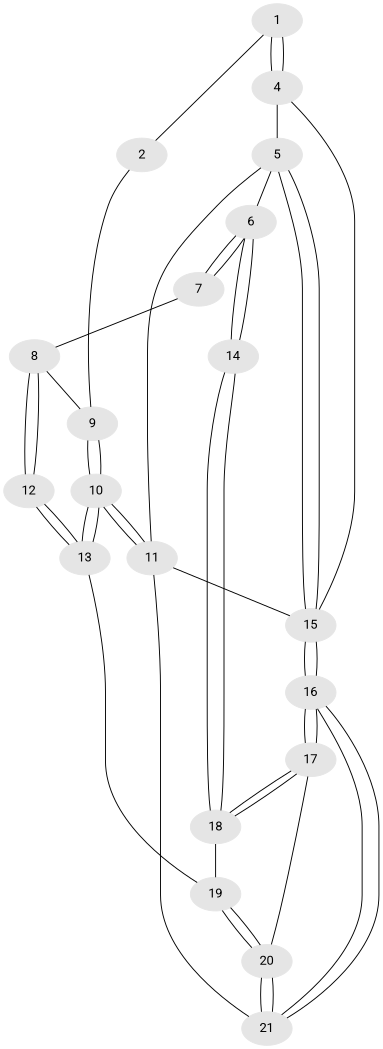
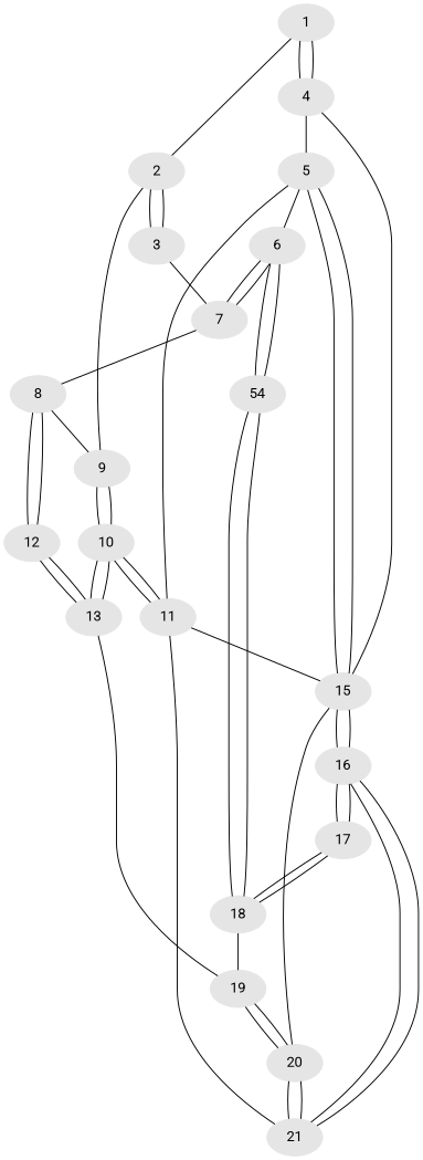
  graph {
    fontname=Roboto
    node [color=gray90 fontname=Roboto style=filled]
    edge [fontname=Roboto]
    1
    2
    4
+   3
    9
    5
    15
    7
    10
    11
    21
    8
    6
    16
-   14
+   14 [label=54]
    18
    12
    13
    19
    20
    17
    1 -- 2
    1 -- 4
    1 -- 4
+   2 -- 3
+   2 -- 3
    2 -- 9
    4 -- 5
    4 -- 15
+   3 -- 7
    9 -- 10
    9 -- 10
    5 -- 15
    5 -- 15
    5 -- 11
    5 -- 6
    15 -- 16
    15 -- 16
    7 -- 8
    10 -- 11
    10 -- 11
    10 -- 13
    10 -- 13
    11 -- 15
    11 -- 21
    8 -- 9
    8 -- 12
    8 -- 12
    6 -- 7
    6 -- 7
    6 -- 14
    6 -- 14
    16 -- 21
    16 -- 21
    16 -- 17
    16 -- 17
    14 -- 18
    14 -- 18
    18 -- 19
    12 -- 13
    12 -- 13
    13 -- 19
    19 -- 20
    19 -- 20
    20 -- 21
    20 -- 21
    17 -- 18
    17 -- 18
-   17 -- 20
+   15 -- 20
  }
